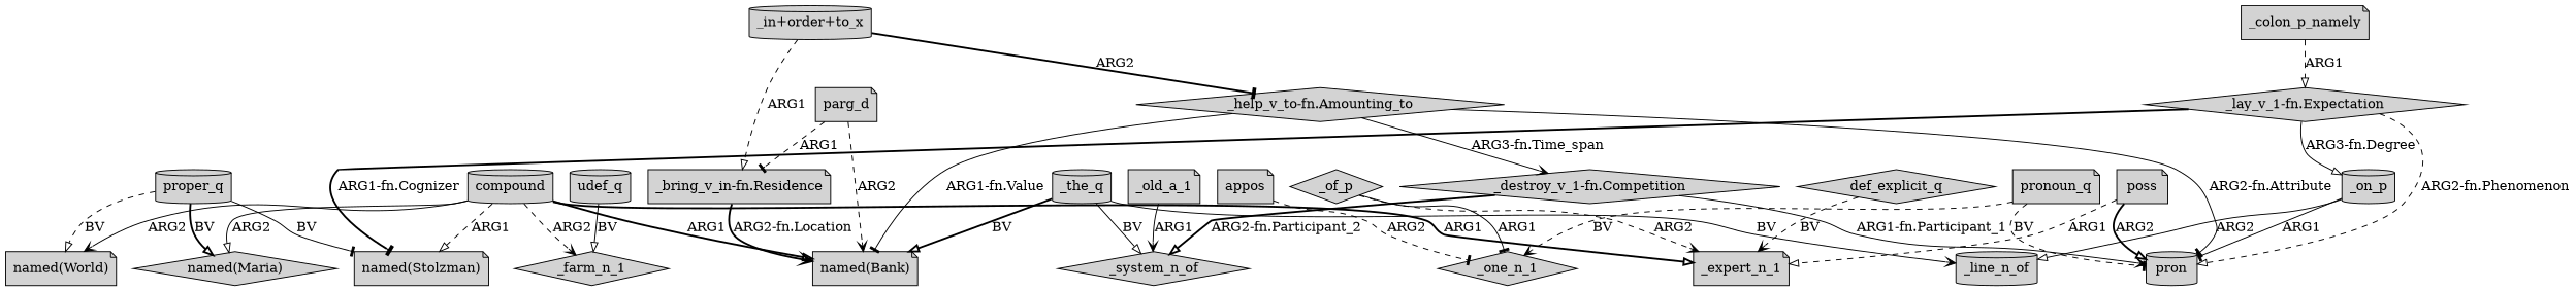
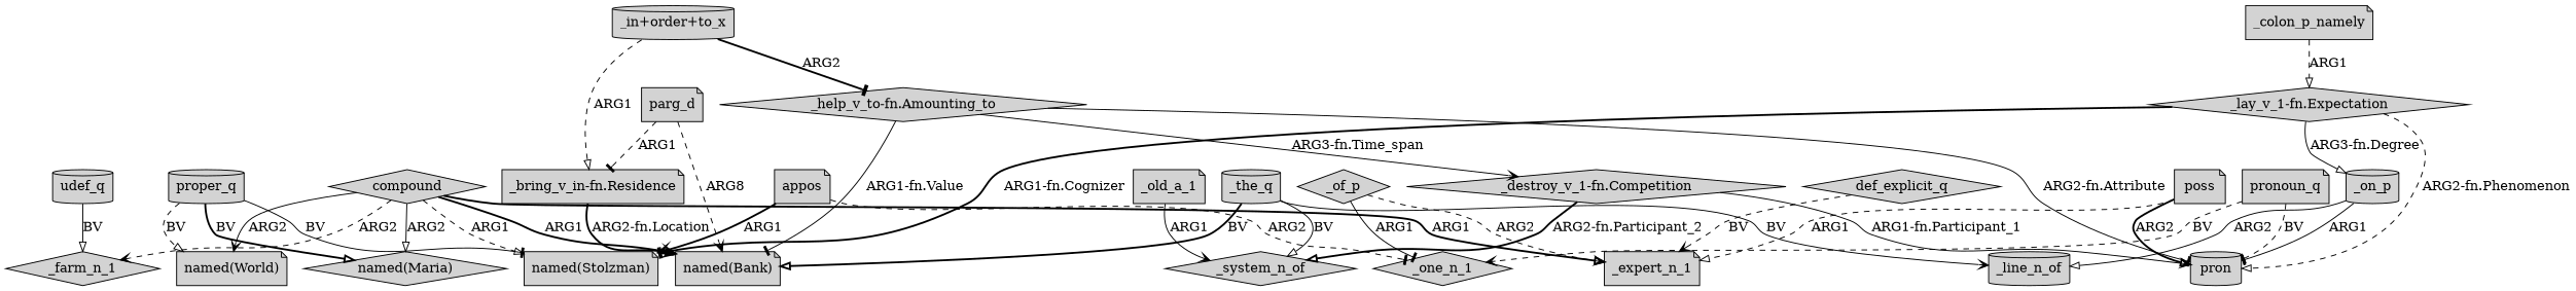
  digraph {
    node [shape=note style=filled]
    edge [arrowhead=onormal style=solid]
    "_help_v_to-fn.Amounting_to" [shape=diamond]
    "_destroy_v_1-fn.Competition" [shape=diamond]
    pron [shape=cylinder]
    "named(Bank)"
    _system_n_of [shape=diamond]
    proper_q [shape=cylinder]
    "named(Maria)" [shape=diamond]
    "named(Stolzman)"
    "named(World)"
    _old_a_1
    _of_p [shape=diamond]
    _expert_n_1
    _one_n_1 [shape=diamond]
    _the_q [shape=cylinder]
    _line_n_of [shape=cylinder]
    "_lay_v_1-fn.Expectation" [shape=diamond]
    _on_p [shape=cylinder]
-   compound [shape=cylinder]
+   compound [shape=diamond]
    _farm_n_1 [shape=diamond]
    "_in+order+to_x" [shape=cylinder]
    "_bring_v_in-fn.Residence"
    udef_q [shape=cylinder]
    _colon_p_namely
    pronoun_q
    poss
    appos
    def_explicit_q [shape=diamond]
    parg_d
    "_help_v_to-fn.Amounting_to" -> "_destroy_v_1-fn.Competition" [arrowhead=vee label="ARG3-fn.Time_span"]
    "_help_v_to-fn.Amounting_to" -> pron [arrowhead=tee label="ARG2-fn.Attribute"]
    "_help_v_to-fn.Amounting_to" -> "named(Bank)" [arrowhead=tee label="ARG1-fn.Value"]
    "_destroy_v_1-fn.Competition" -> pron [arrowhead=vee label="ARG1-fn.Participant_1"]
    "_destroy_v_1-fn.Competition" -> _system_n_of [label="ARG2-fn.Participant_2" style=bold]
    proper_q -> "named(Maria)" [label=BV style=bold]
    proper_q -> "named(Stolzman)" [arrowhead=tee label=BV]
    proper_q -> "named(World)" [label=BV style=dashed]
    _old_a_1 -> _system_n_of [arrowhead=vee label=ARG1]
    _of_p -> _expert_n_1 [arrowhead=vee label=ARG2 style=dashed]
    _of_p -> _one_n_1 [arrowhead=tee label=ARG1]
    _the_q -> "named(Bank)" [label=BV style=bold]
    _the_q -> _system_n_of [label=BV]
    _the_q -> _line_n_of [arrowhead=vee label=BV]
    "_lay_v_1-fn.Expectation" -> pron [label="ARG2-fn.Phenomenon" style=dashed]
    "_lay_v_1-fn.Expectation" -> "named(Stolzman)" [arrowhead=tee label="ARG1-fn.Cognizer" style=bold]
    "_lay_v_1-fn.Expectation" -> _on_p [label="ARG3-fn.Degree"]
    _on_p -> pron [arrowhead=tee label=ARG1]
    _on_p -> _line_n_of [label=ARG2]
    compound -> "named(Bank)" [label=ARG1 style=bold]
    compound -> "named(Maria)" [label=ARG2]
    compound -> "named(Stolzman)" [label=ARG1 style=dashed]
    compound -> "named(World)" [arrowhead=vee label=ARG2]
    compound -> _expert_n_1 [label=ARG1 style=bold]
    compound -> _farm_n_1 [arrowhead=vee label=ARG2 style=dashed]
    "_in+order+to_x" -> "_help_v_to-fn.Amounting_to" [arrowhead=tee label=ARG2 style=bold]
    "_in+order+to_x" -> "_bring_v_in-fn.Residence" [label=ARG1 style=dashed]
    "_bring_v_in-fn.Residence" -> "named(Bank)" [arrowhead=vee label="ARG2-fn.Location" style=bold]
    udef_q -> _farm_n_1 [label=BV]
    _colon_p_namely -> "_lay_v_1-fn.Expectation" [label=ARG1 style=dashed]
    pronoun_q -> pron [arrowhead=tee label=BV style=dashed]
    pronoun_q -> _one_n_1 [arrowhead=vee label=BV style=dashed]
    poss -> pron [label=ARG2 style=bold]
    poss -> _expert_n_1 [label=ARG1 style=dashed]
+   appos -> "named(Stolzman)" [arrowhead=vee label=ARG1 style=bold]
    appos -> _one_n_1 [arrowhead=tee label=ARG2 style=dashed]
    def_explicit_q -> _expert_n_1 [arrowhead=vee label=BV style=dashed]
-   parg_d -> "named(Bank)" [arrowhead=vee label=ARG2 style=dashed]
+   parg_d -> "named(Bank)" [arrowhead=vee label=ARG8 style=dashed]
    parg_d -> "_bring_v_in-fn.Residence" [arrowhead=tee label=ARG1 style=dashed]
  }
